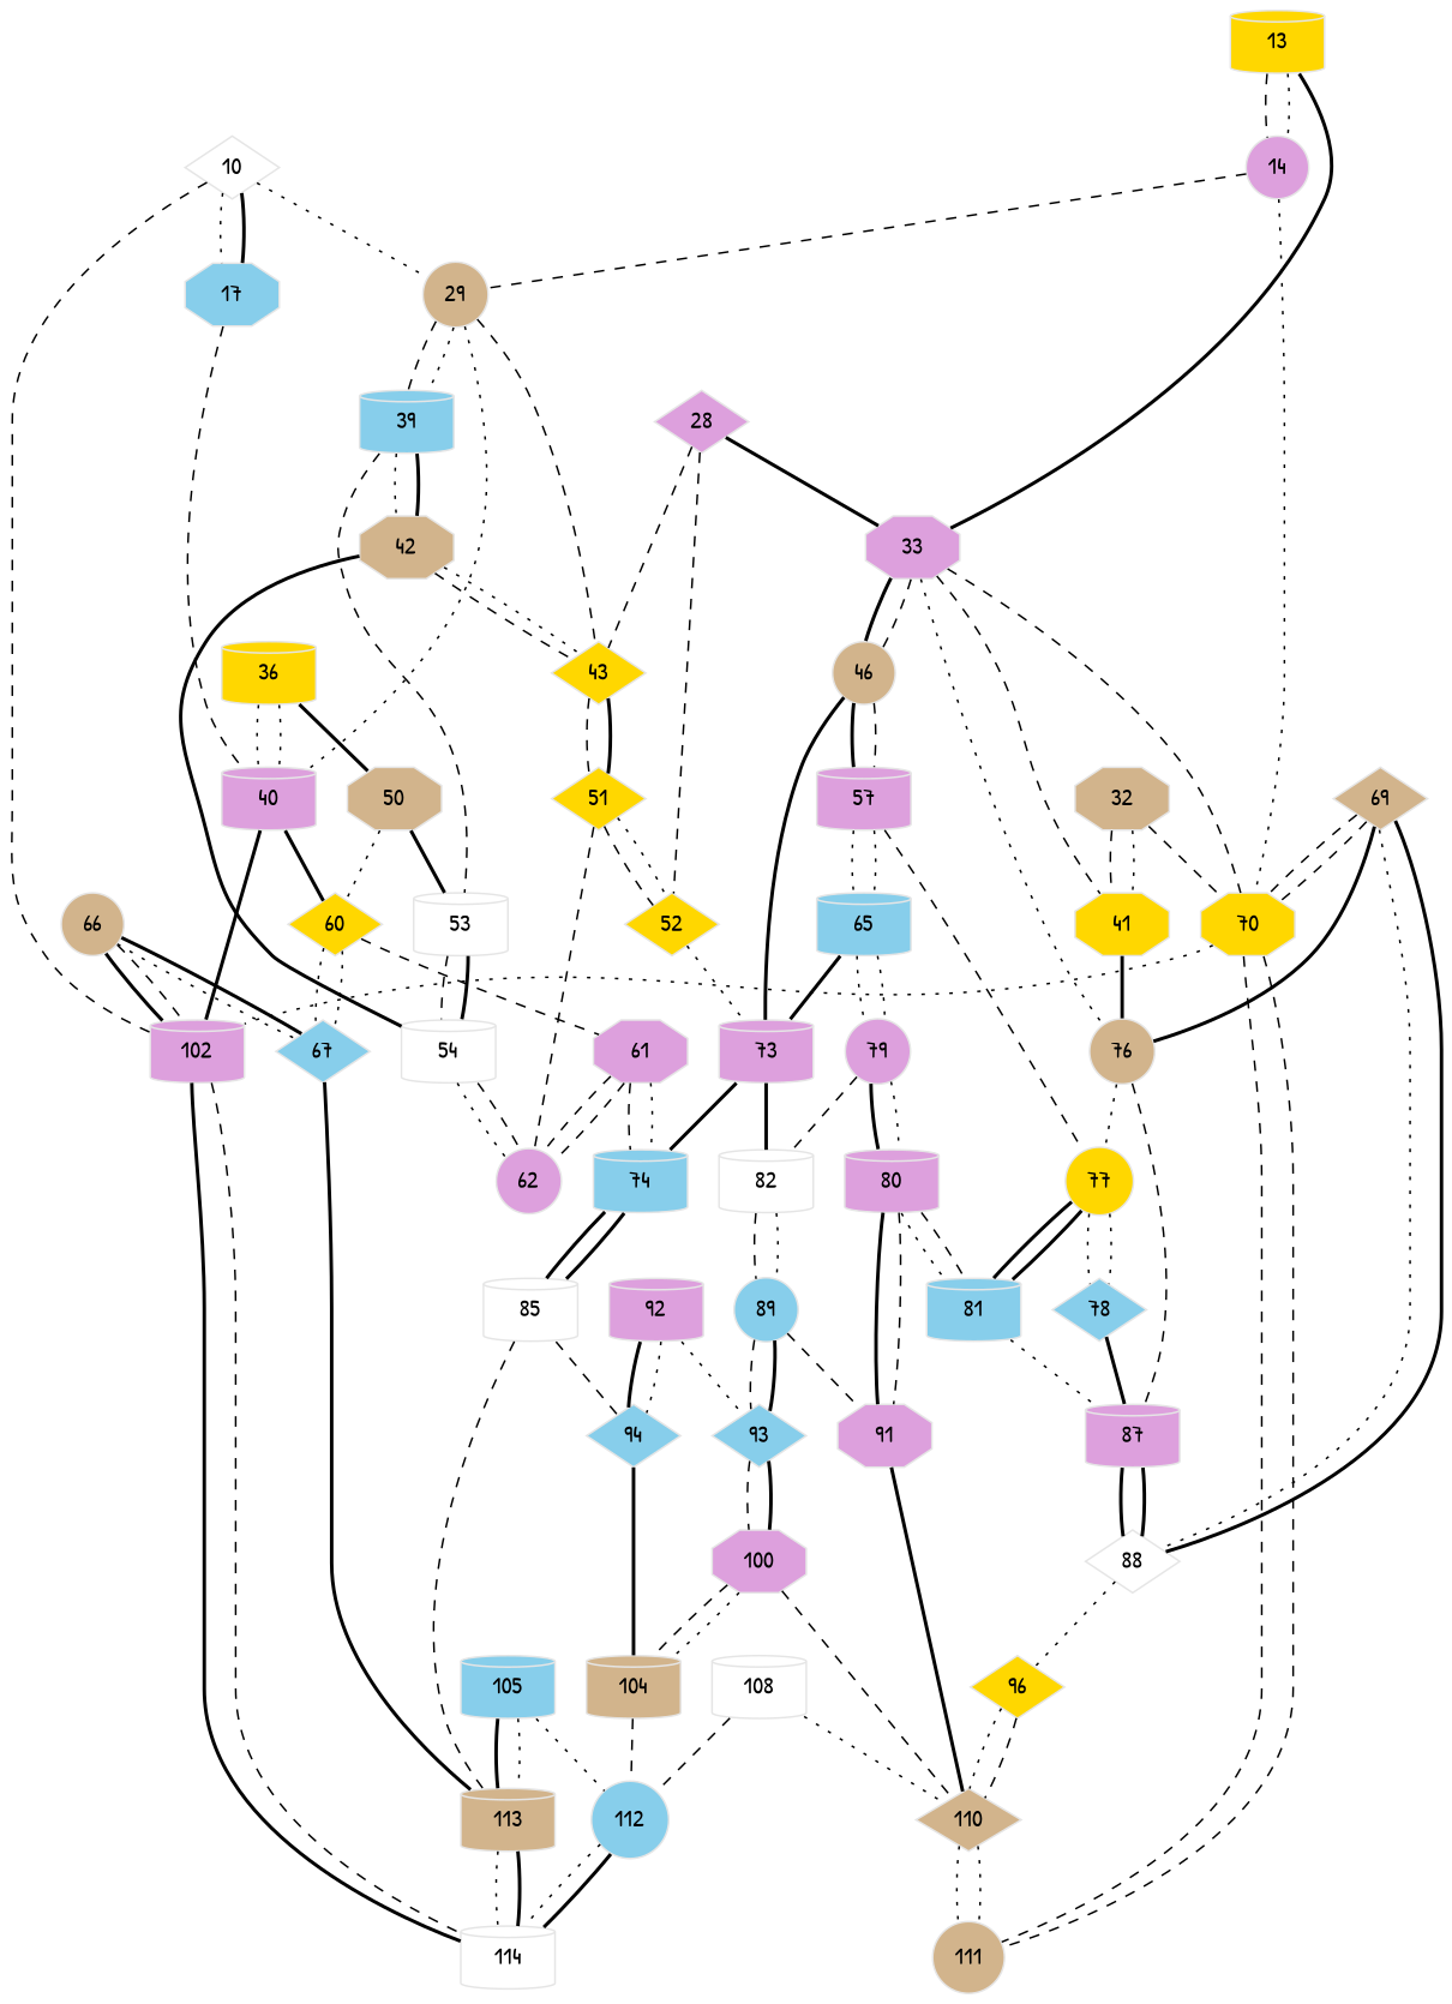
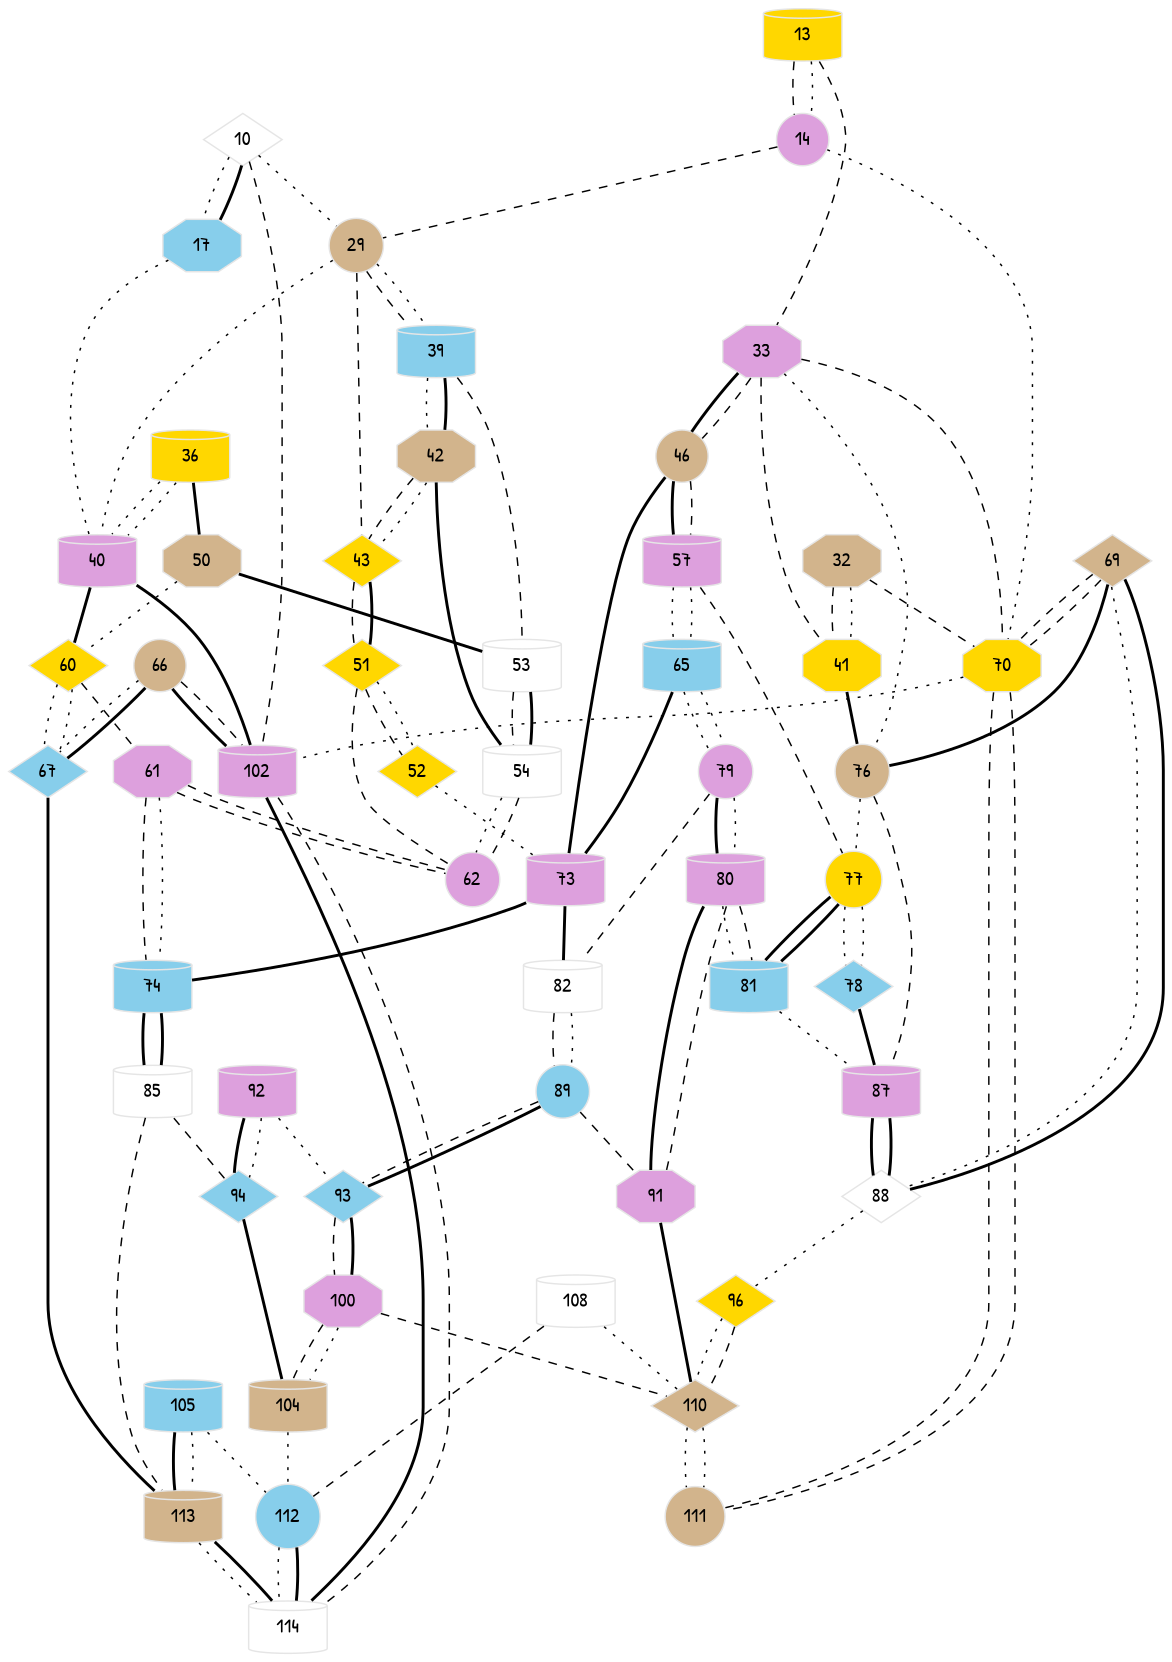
  graph {
    fontname="Patrick Hand"
    node [color=gray90 fillcolor=plum fontname="Patrick Hand" shape=cylinder style=filled]
    edge [fontname="Patrick Hand" style=dotted]
    10 [fillcolor=white shape=diamond super="+3"]
    17 [fillcolor=skyblue shape=octagon]
    29 [fillcolor=tan shape=circle super="+20+12+8"]
    102 [super="+4+21"]
    40 [super="+22+19"]
    43 [fillcolor=gold shape=diamond super="+30+27"]
    39 [fillcolor=skyblue]
    114 [fillcolor=white]
    13 [fillcolor=gold]
    14 [shape=circle super="+6+9"]
    33 [shape=octagon super="+26"]
    70 [fillcolor=gold shape=octagon super="+5+16"]
    41 [fillcolor=gold shape=octagon super="+35+31"]
    46 [fillcolor=tan shape=circle super="+45"]
    76 [fillcolor=tan shape=circle super="+68+55+34"]
    111 [fillcolor=tan shape=circle]
    60 [fillcolor=gold shape=diamond super="+49"]
-   28 [shape=diamond]
    52 [fillcolor=gold shape=diamond super="+47"]
    51 [fillcolor=gold shape=diamond]
    73 [super="+63+72+64+48"]
    42 [fillcolor=tan shape=octagon]
    53 [fillcolor=white super="+38"]
    32 [fillcolor=tan shape=octagon]
    57
    77 [fillcolor=gold shape=circle super="+58+59+75"]
    87 [super="+86"]
    36 [fillcolor=gold]
    50 [fillcolor=tan shape=octagon super="+37"]
    54 [fillcolor=white]
    61 [shape=octagon]
    67 [fillcolor=skyblue shape=diamond]
    62 [shape=circle]
    65 [fillcolor=skyblue]
    74 [fillcolor=skyblue]
    82 [fillcolor=white]
    79 [shape=circle]
    78 [fillcolor=skyblue shape=diamond]
    81 [fillcolor=skyblue]
    113 [fillcolor=tan super="+83+84"]
    85 [fillcolor=white]
    80
    66 [fillcolor=tan shape=circle]
    69 [fillcolor=tan shape=diamond]
    88 [fillcolor=white shape=diamond]
    96 [fillcolor=gold shape=diamond]
    89 [fillcolor=skyblue shape=circle]
    94 [fillcolor=skyblue shape=diamond]
    92
    93 [fillcolor=skyblue shape=diamond]
    91 [shape=octagon super="+90"]
    110 [fillcolor=tan shape=diamond super="+99+95+109"]
    104 [fillcolor=tan super="+103"]
    100 [shape=octagon]
    112 [fillcolor=skyblue shape=circle super="+106+107"]
    105 [fillcolor=skyblue]
    108 [fillcolor=white]
    10 -- 17 [weight=2]
    10 -- 17 [style=bold]
    10 -- 29 [weight=2]
    10 -- 102 [style=dashed]
-   17 -- 40 [style=dashed]
+   17 -- 40
    29 -- 40
    29 -- 43 [style=dashed weight=2]
    29 -- 39 [style=dashed]
    29 -- 39
    102 -- 114 [style=bold]
    102 -- 114 [style=dashed]
    40 -- 102 [style=bold]
    40 -- 60 [style=bold]
    43 -- 51 [style=dashed]
    43 -- 51 [style=bold]
    39 -- 42
    39 -- 42 [style=bold]
    39 -- 53 [style=dashed]
    13 -- 14 [style=dashed weight=2]
    13 -- 14
-   13 -- 33 [style=bold]
+   13 -- 33 [style=dashed]
    14 -- 29 [style=dashed]
    14 -- 70 [weight=2]
    33 -- 70 [style=dashed]
    33 -- 41 [style=dashed]
    33 -- 46 [style=bold weight=2]
    33 -- 46 [style=dashed]
    33 -- 76
    70 -- 102 [weight=2]
    70 -- 111 [style=dashed]
    70 -- 111 [style=dashed]
    41 -- 76 [style=bold weight=2]
    46 -- 73 [style=bold weight=2]
    46 -- 57 [style=bold]
    46 -- 57 [style=dashed]
    76 -- 77 [weight=2]
    76 -- 87 [style=dashed]
    60 -- 61 [style=dashed]
    60 -- 67
    60 -- 67
-   28 -- 43 [style=dashed]
-   28 -- 33 [style=bold]
-   28 -- 52 [style=dashed]
    52 -- 73 [weight=2]
    51 -- 52 [style=dashed]
    51 -- 52
    51 -- 62 [style=dashed]
    73 -- 74 [style=bold]
    73 -- 82 [style=bold]
    42 -- 43 [style=dashed]
    42 -- 43
    42 -- 54 [style=bold]
    53 -- 54 [style=dashed]
    53 -- 54 [style=bold]
    32 -- 70 [style=dashed]
    32 -- 41 [style=dashed weight=2]
    32 -- 41
    57 -- 77 [style=dashed]
    57 -- 65
    57 -- 65
    77 -- 78 [weight=2]
    77 -- 78
    77 -- 81 [style=bold]
    77 -- 81 [style=bold]
    87 -- 88 [style=bold]
    87 -- 88 [style=bold]
    36 -- 40 [weight=2]
    36 -- 40
    36 -- 50 [style=bold]
    50 -- 60
    50 -- 53 [style=bold weight=2]
    54 -- 62
    54 -- 62 [style=dashed]
    61 -- 62 [style=dashed]
    61 -- 62 [style=dashed]
    61 -- 74 [style=dashed]
    61 -- 74
    67 -- 113 [style=bold]
    65 -- 73 [style=bold]
    65 -- 79
    65 -- 79
    74 -- 85 [style=bold]
    74 -- 85 [style=bold]
    82 -- 89 [style=dashed]
    82 -- 89
    79 -- 82 [style=dashed]
    79 -- 80 [style=bold]
    79 -- 80
    78 -- 87 [style=bold]
    81 -- 87
    113 -- 114
    113 -- 114 [style=bold]
    85 -- 113 [style=dashed]
    85 -- 94 [style=dashed]
    80 -- 81
    80 -- 81 [style=dashed]
    80 -- 91 [style=bold]
    80 -- 91 [style=dashed]
    66 -- 102 [style=bold weight=2]
    66 -- 102 [style=dashed]
    66 -- 67
    66 -- 67 [style=bold]
    69 -- 70 [style=dashed]
    69 -- 70 [style=dashed]
    69 -- 76 [style=bold]
    69 -- 88
    69 -- 88 [style=bold]
    88 -- 96
    96 -- 110 [weight=2]
    96 -- 110 [style=dashed]
    89 -- 93 [style=dashed]
    89 -- 93 [style=bold]
    89 -- 91 [style=dashed]
    94 -- 104 [style=bold]
    92 -- 94 [style=bold]
    92 -- 94
    92 -- 93
    93 -- 100 [style=dashed]
    93 -- 100 [style=bold]
    91 -- 110 [style=bold weight=2]
    110 -- 111 [weight=2]
    110 -- 111
-   104 -- 112 [style=dashed weight=2]
+   104 -- 112 [weight=2]
    100 -- 110 [style=dashed]
    100 -- 104 [style=dashed]
    100 -- 104
    112 -- 114
    112 -- 114 [style=bold]
    105 -- 113 [style=bold weight=2]
    105 -- 113
    105 -- 112
    108 -- 110 [weight=2]
    108 -- 112 [style=dashed]
  }
